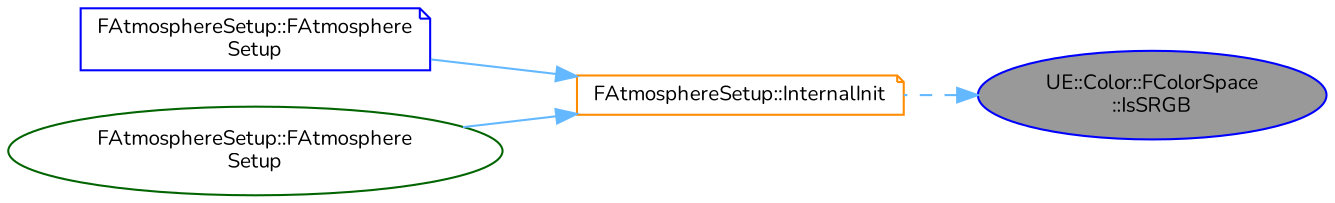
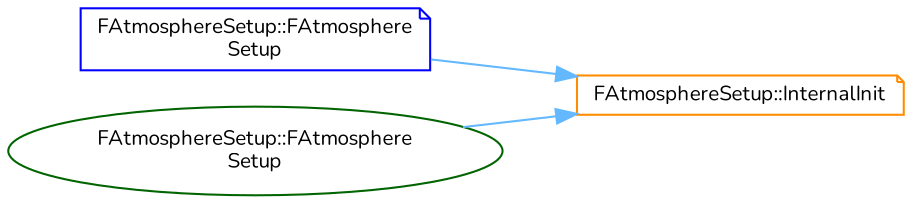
  digraph {
    rankdir=RL
    fontname=Nunito
    node [color=blue fillcolor=white fontname=Nunito fontsize=10 shape=ellipse style=filled]
    edge [color=steelblue1 dir=back fontname=Nunito fontsize=10 labelfontname=Helvetica labelfontsize=10 style=solid]
-   n1 [fillcolor=grey60 fontcolor=black height=0.2 label="UE::Color::FColorSpace\l::IsSRGB" width=0.4]
    n2 [color=darkorange height=0.2 label="FAtmosphereSetup::InternalInit" shape=note width=0.4]
    n3 [height=0.2 label="FAtmosphereSetup::FAtmosphere\lSetup" shape=note width=0.4]
    n4 [color=darkgreen height=0.2 label="FAtmosphereSetup::FAtmosphere\lSetup" width=0.4]
-   n1 -> n2 [style=dashed]
    n2 -> n3
    n2 -> n4
  }
